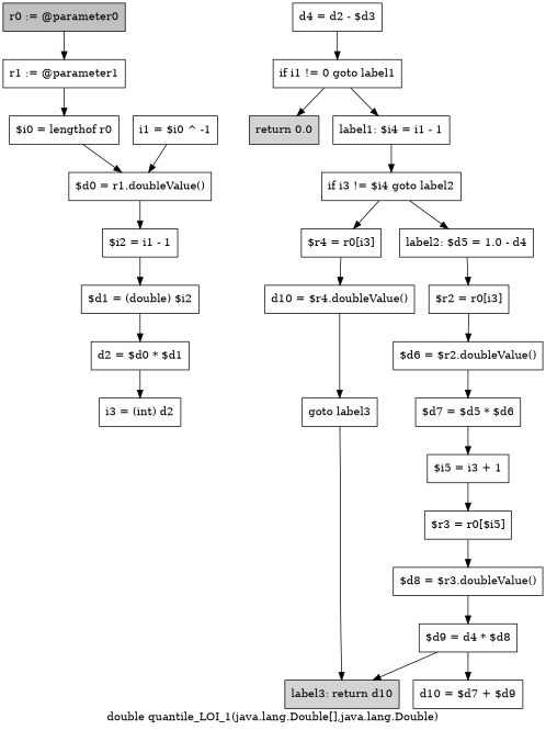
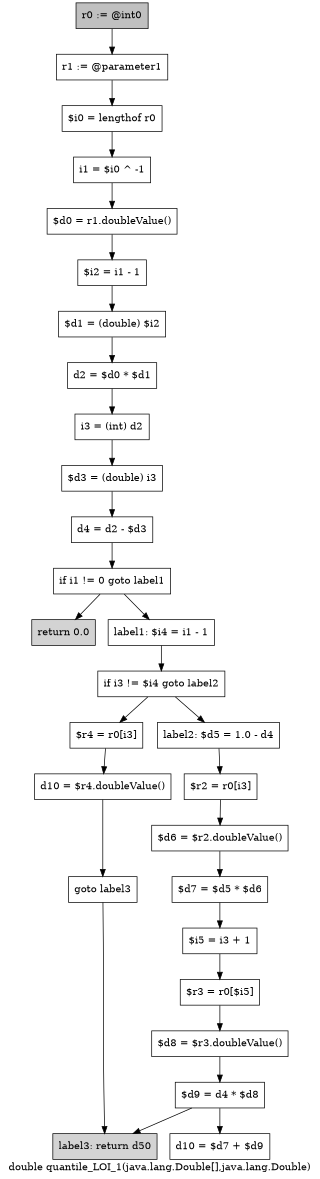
  digraph {
    label="double quantile_LOI_1(java.lang.Double[],java.lang.Double)"
    node [shape=box]
-   n1 [fillcolor=gray label="r0 := @parameter0" style=filled]
+   n1 [fillcolor=gray label="r0 := @int0" style=filled]
    n2 [label="r1 := @parameter1"]
    n3 [label="$i0 = lengthof r0"]
    n4 [label="i1 = $i0 ^ -1"]
    n5 [label="$d0 = r1.doubleValue()"]
    n6 [label="$i2 = i1 - 1"]
    n7 [label="$d1 = (double) $i2"]
    n8 [label="d2 = $d0 * $d1"]
    n9 [label="i3 = (int) d2"]
+   n10 [label="$d3 = (double) i3"]
    n11 [label="d4 = d2 - $d3"]
    n12 [label="if i1 != 0 goto label1"]
    n13 [fillcolor=lightgray label="return 0.0" style=filled]
    n14 [label="label1: $i4 = i1 - 1"]
    n15 [label="if i3 != $i4 goto label2"]
    n16 [label="$r4 = r0[i3]"]
    n17 [label="label2: $d5 = 1.0 - d4"]
    n18 [label="d10 = $r4.doubleValue()"]
    n19 [label="$r2 = r0[i3]"]
    n20 [label="goto label3"]
    n21 [label="$d6 = $r2.doubleValue()"]
-   n22 [fillcolor=lightgray label="label3: return d10" style=filled]
+   n22 [fillcolor=lightgray label="label3: return d50" style=filled]
    n23 [label="$d7 = $d5 * $d6"]
    n24 [label="$i5 = i3 + 1"]
    n25 [label="$r3 = r0[$i5]"]
    n26 [label="$d8 = $r3.doubleValue()"]
    n27 [label="$d9 = d4 * $d8"]
    n28 [label="d10 = $d7 + $d9"]
    n1 -> n2
    n2 -> n3
-   n3 -> n5
+   n3 -> n4
    n4 -> n5
    n5 -> n6
    n6 -> n7
    n7 -> n8
    n8 -> n9
+   n9 -> n10
+   n10 -> n11
    n11 -> n12
    n12 -> n13
    n12 -> n14
    n14 -> n15
    n15 -> n16
    n15 -> n17
    n16 -> n18
    n17 -> n19
    n18 -> n20
    n19 -> n21
    n20 -> n22
    n21 -> n23
    n23 -> n24
    n24 -> n25
    n25 -> n26
    n26 -> n27
    n27 -> n22
    n27 -> n28
  }
